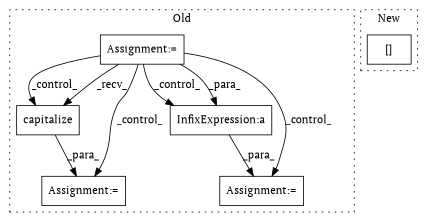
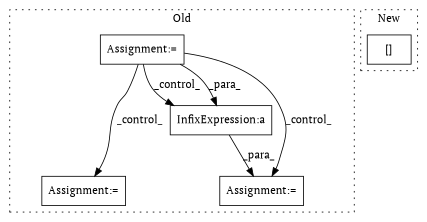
  digraph {
    fontname="PT Serif"
    node [a=7 l=1 shape=box fontname="PT Serif"]
    edge [fontname="PT Serif"]
-   n1 [a=32 l=12 label=capitalize s=6732]
    n2 [l="57,2" label="Assignment:=" s="6479,6563"]
    n3 [label="Assignment:=" s=6725]
    n4 [a=27 l=3 label="InfixExpression:a" s=6671]
    n5 [label="Assignment:=" s=6643]
    n6 [a=2 l="6,1" label="[]" s="20915,20925"]
    subgraph cluster_1 {
      label=Old
      style=dotted
-     n1
      n2
      n3
      n4
      n5
    }
    subgraph cluster_2 {
      label=New
      style=dotted
      n6
    }
-   n1 -> n3 [label=_para_]
-   n2 -> n1 [label=_control_]
-   n2 -> n1 [label=_recv_]
    n2 -> n3 [label=_control_]
    n2 -> n4 [label=_control_]
    n2 -> n4 [label=_para_]
    n2 -> n5 [label=_control_]
    n4 -> n5 [label=_para_]
  }
